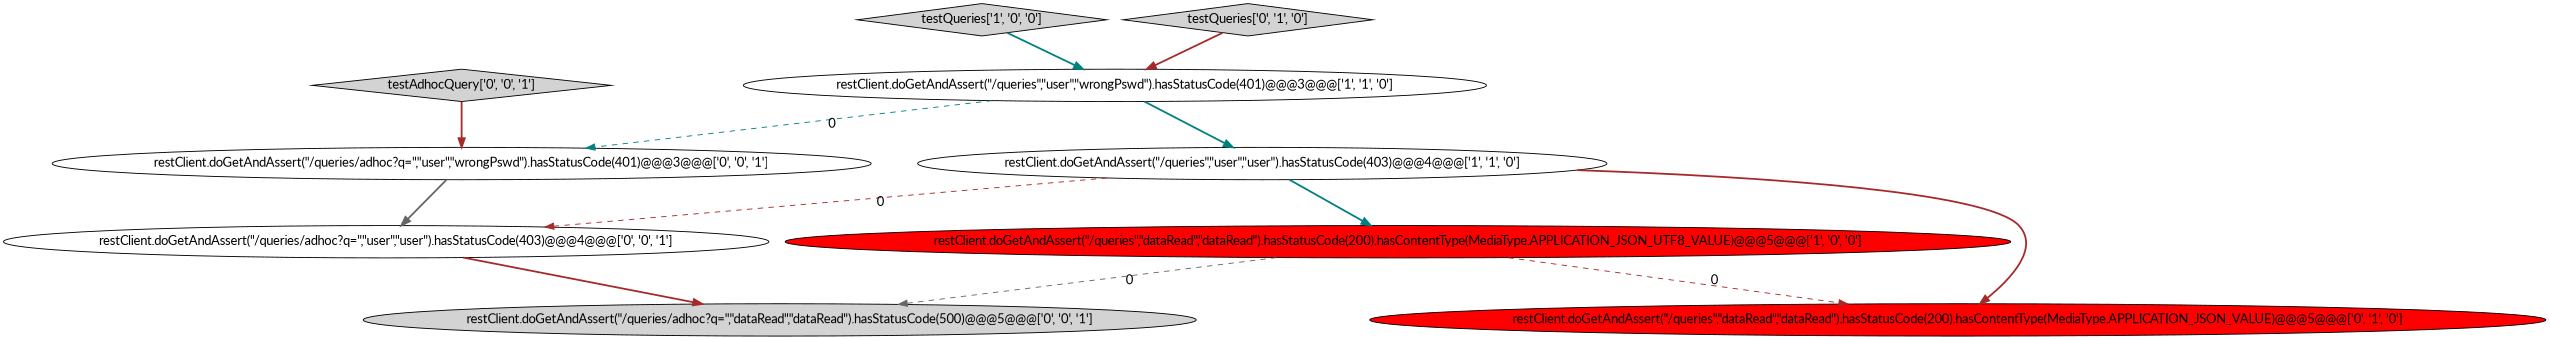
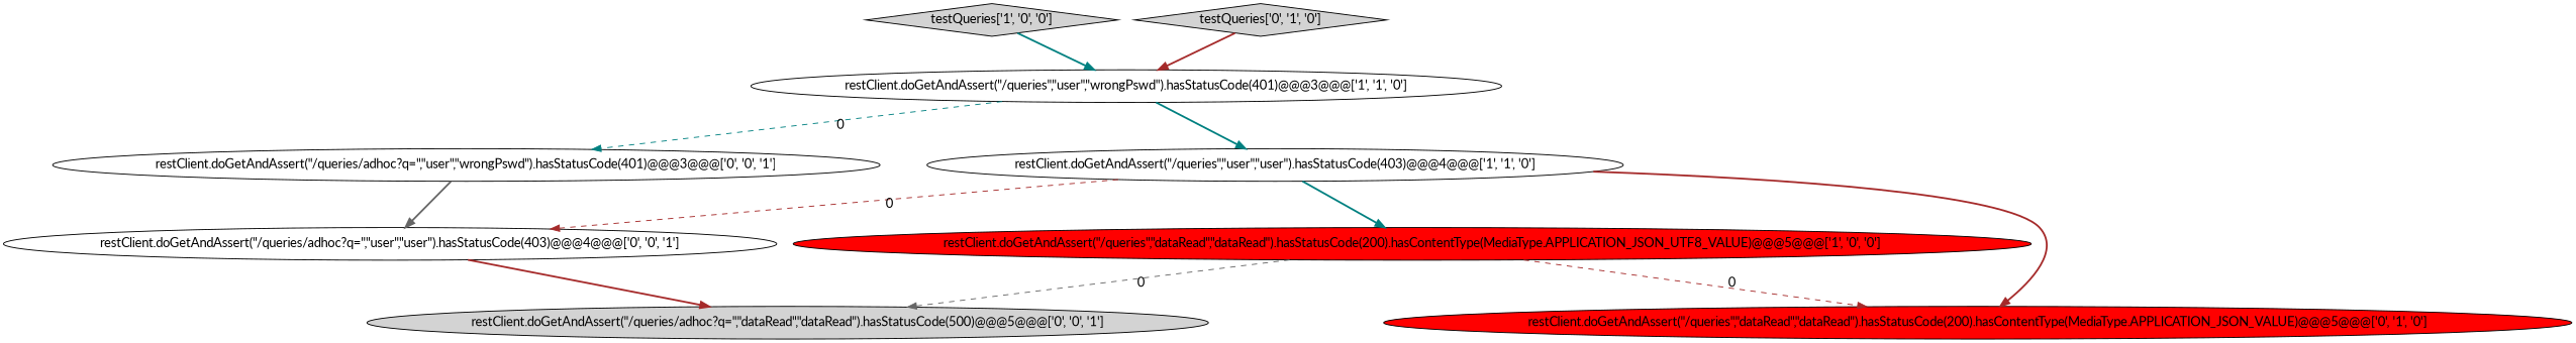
  digraph {
    fontname=Lato
    node [fillcolor=white shape=ellipse style=filled fontname=Lato]
    edge [style=bold color=brown fontname=Lato]
    n1 [label="restClient.doGetAndAssert(\"/queries/adhoc?q=\",\"user\",\"wrongPswd\").hasStatusCode(401)@@@3@@@['0', '0', '1']"]
    n2 [label="restClient.doGetAndAssert(\"/queries/adhoc?q=\",\"user\",\"user\").hasStatusCode(403)@@@4@@@['0', '0', '1']"]
    n3 [fillcolor=lightgray label="testQueries['1', '0', '0']" shape=diamond]
    n4 [label="restClient.doGetAndAssert(\"/queries\",\"user\",\"wrongPswd\").hasStatusCode(401)@@@3@@@['1', '1', '0']"]
    n5 [label="restClient.doGetAndAssert(\"/queries\",\"user\",\"user\").hasStatusCode(403)@@@4@@@['1', '1', '0']"]
    n6 [fillcolor=lightgray label="restClient.doGetAndAssert(\"/queries/adhoc?q=\",\"dataRead\",\"dataRead\").hasStatusCode(500)@@@5@@@['0', '0', '1']"]
    n7 [fillcolor=red label="restClient.doGetAndAssert(\"/queries\",\"dataRead\",\"dataRead\").hasStatusCode(200).hasContentType(MediaType.APPLICATION_JSON_UTF8_VALUE)@@@5@@@['1', '0', '0']"]
    n8 [fillcolor=red label="restClient.doGetAndAssert(\"/queries\",\"dataRead\",\"dataRead\").hasStatusCode(200).hasContentType(MediaType.APPLICATION_JSON_VALUE)@@@5@@@['0', '1', '0']"]
    n9 [fillcolor=lightgray label="testQueries['0', '1', '0']" shape=diamond]
-   n10 [fillcolor=lightgray label="testAdhocQuery['0', '0', '1']" shape=diamond]
    n1 -> n2 [color=gray40]
    n2 -> n6
    n3 -> n4 [color=teal]
    n4 -> n1 [label=0 style=dashed color=teal]
    n4 -> n5 [color=teal]
    n5 -> n2 [label=0 style=dashed]
    n5 -> n7 [color=teal]
    n5 -> n8
    n7 -> n6 [label=0 style=dashed color=gray40]
    n7 -> n8 [label=0 style=dashed]
    n9 -> n4
-   n10 -> n1
  }
